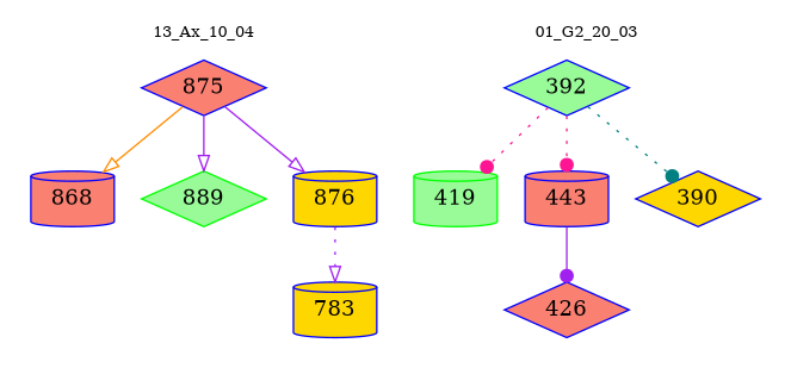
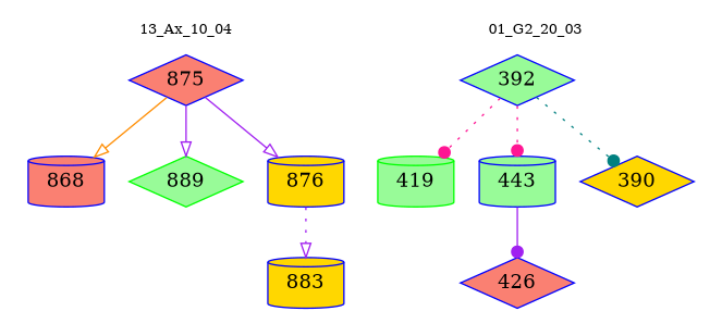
  digraph {
    node [color=blue fillcolor=palegreen shape=diamond style=filled]
    edge [arrowhead=onormal color=purple style=solid]
    n1 [fillcolor=salmon label=875]
    n2 [fillcolor=salmon label=868 shape=cylinder]
    n3 [color=green label=889]
    n4 [fillcolor=gold label=876 shape=cylinder]
-   n5 [fillcolor=gold label=783 shape=cylinder]
+   n5 [fillcolor=gold label=883 shape=cylinder]
    n6 [label=392]
    n7 [color=green label=419 shape=cylinder]
-   n8 [fillcolor=salmon label=443 shape=cylinder]
+   n8 [label=443 shape=cylinder]
    n9 [fillcolor=gold label=390]
    n10 [fillcolor=salmon label=426]
    subgraph cluster_1 {
      color=white
      fontsize=10
      label="13_Ax_10_04"
      n1
      n2
      n3
      n4
      n5
    }
    subgraph cluster_2 {
      color=white
      fontsize=10
      label="01_G2_20_03"
      n6
      n7
      n8
      n9
      n10
    }
    n1 -> n2 [color=darkorange]
    n1 -> n3
    n1 -> n4
    n4 -> n5 [style=dotted]
    n6 -> n7 [arrowhead=dot color=deeppink style=dotted]
    n6 -> n8 [arrowhead=dot color=deeppink style=dotted]
    n6 -> n9 [arrowhead=dot color=teal style=dotted]
    n8 -> n10 [arrowhead=dot]
  }
